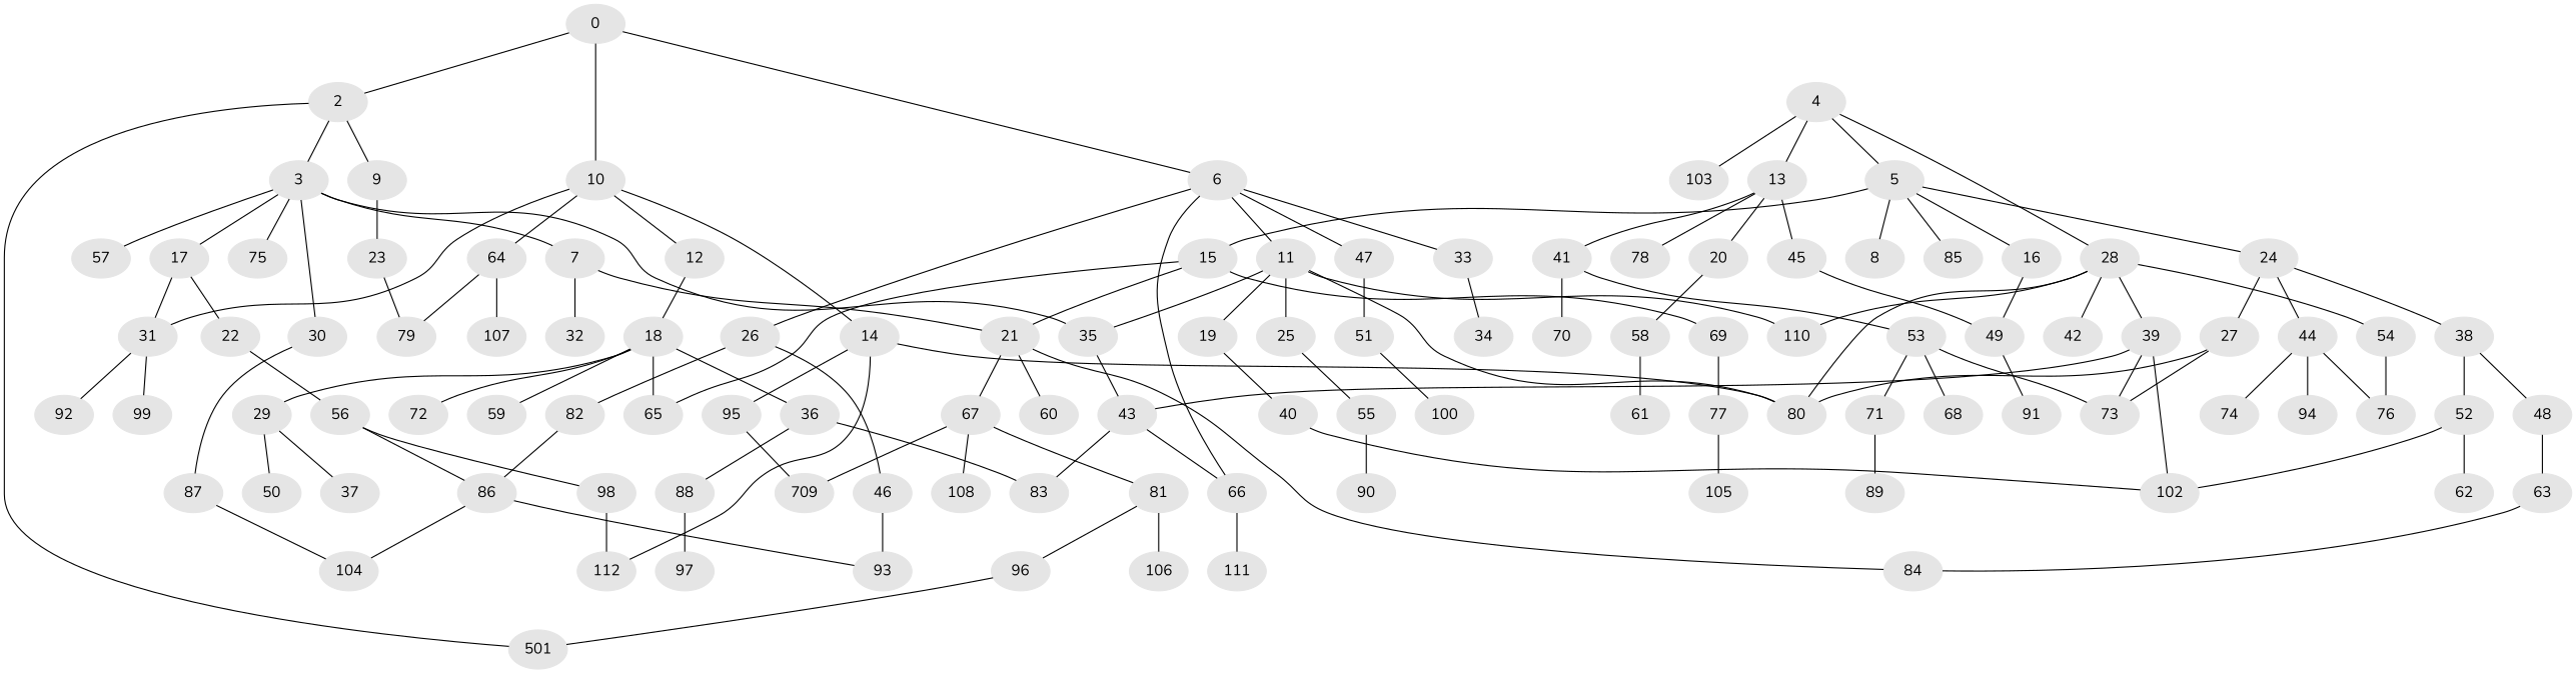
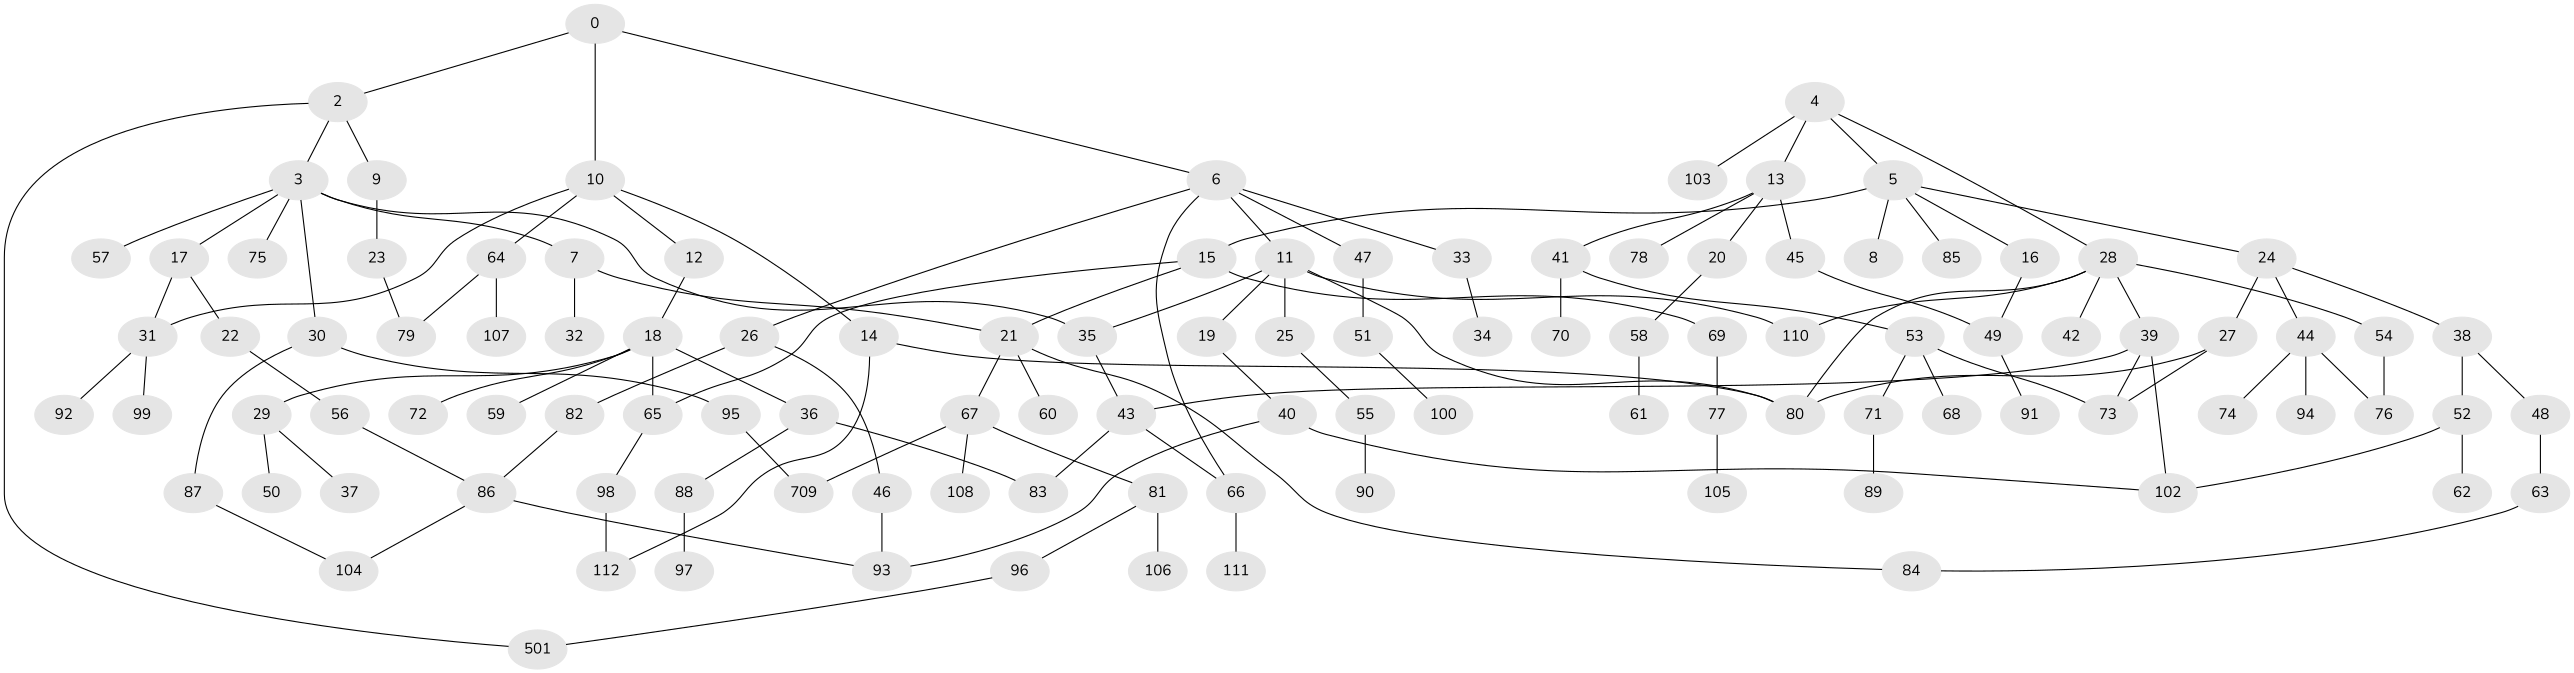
  graph {
    fontname=Nunito
    node [color=gray90 fontname=Nunito style=filled]
    edge [fontname=Nunito]
    n1 [label=0]
    2
    6
    10
    3
    9
    n7 [label=501]
    11
    26
    33
    47
    66
    12
    14
    31
    64
    7
    17
    30
    35
    57
    75
    4
    5
    13
    28
    103
    23
    21
    32
    22
    87
    95
    43
    8
    15
    16
    24
    85
    20
    41
    45
    78
    80
    110
    39
    42
    54
    65
    69
    49
    27
    38
    44
    19
    25
    46
    82
    34
    51
    111
    60
    67
    84
    79
    18
    112
    92
    99
    107
    40
    55
    29
    36
    59
    72
    58
    53
    70
    98
    77
    91
    56
    37
    50
    83
    88
    102
    93
    61
    81
    108
    n93 [label=709]
    86
    73
    48
    52
    74
    76
    94
    90
    104
    97
    63
    62
    68
    71
    100
    89
    96
    106
    105
    n1 -- 2
    n1 -- 6
    n1 -- 10
    2 -- 3
    2 -- 9
    2 -- n7
    6 -- 11
    6 -- 26
    6 -- 33
    6 -- 47
    6 -- 66
    10 -- 12
    10 -- 14
    10 -- 31
    10 -- 64
    3 -- 7
    3 -- 17
    3 -- 30
    3 -- 35
    3 -- 57
    3 -- 75
    9 -- 23
    11 -- 35
    11 -- 80
    11 -- 110
    11 -- 19
    11 -- 25
    26 -- 46
    26 -- 82
    33 -- 34
    47 -- 51
    66 -- 111
    12 -- 18
    14 -- 80
    14 -- 112
    31 -- 92
    31 -- 99
    64 -- 79
    64 -- 107
    7 -- 21
    7 -- 32
    17 -- 31
    17 -- 22
    30 -- 87
-   14 -- 95
+   30 -- 95
    35 -- 43
    4 -- 5
    4 -- 13
    4 -- 28
    4 -- 103
    5 -- 8
    5 -- 15
    5 -- 16
    5 -- 24
    5 -- 85
    13 -- 20
    13 -- 41
    13 -- 45
    13 -- 78
    28 -- 80
    28 -- 110
    28 -- 39
    28 -- 42
    28 -- 54
    23 -- 79
    21 -- 60
    21 -- 67
    21 -- 84
    22 -- 56
    87 -- 104
    95 -- n93
    43 -- 66
    43 -- 83
    15 -- 21
    15 -- 65
    15 -- 69
    16 -- 49
    24 -- 27
    24 -- 38
    24 -- 44
    20 -- 58
    41 -- 53
    41 -- 70
    45 -- 49
    39 -- 43
    39 -- 102
    39 -- 73
    54 -- 76
-   56 -- 98
+   65 -- 98
    69 -- 77
    49 -- 91
    27 -- 80
    27 -- 73
    38 -- 48
    38 -- 52
    44 -- 74
    44 -- 76
    44 -- 94
    19 -- 40
    25 -- 55
    46 -- 93
    82 -- 86
    51 -- 100
    67 -- 81
    67 -- 108
    67 -- n93
    18 -- 65
    18 -- 29
    18 -- 36
    18 -- 59
    18 -- 72
    40 -- 102
+   40 -- 93
    55 -- 90
    29 -- 37
    29 -- 50
    36 -- 83
    36 -- 88
    58 -- 61
    53 -- 73
    53 -- 68
    53 -- 71
    98 -- 112
    77 -- 105
    56 -- 86
    88 -- 97
    81 -- 96
    81 -- 106
    86 -- 93
    86 -- 104
    48 -- 63
    52 -- 102
    52 -- 62
    63 -- 84
    71 -- 89
    96 -- n7
  }
